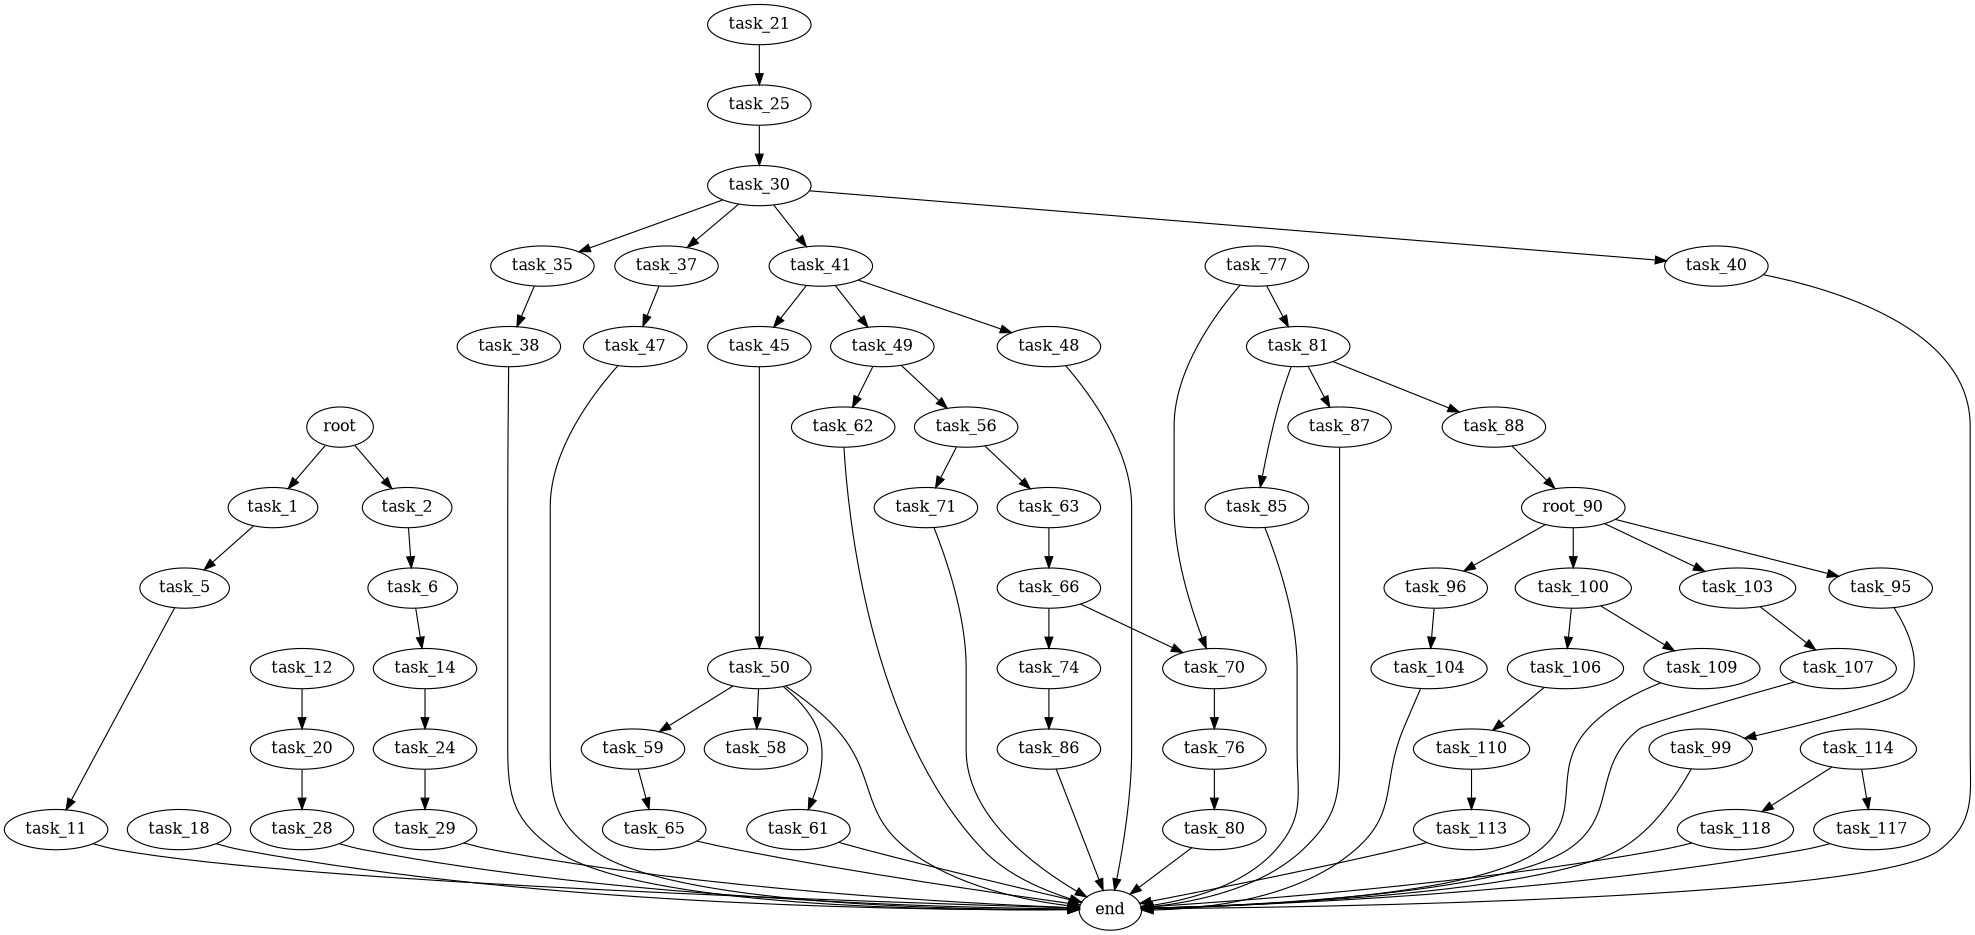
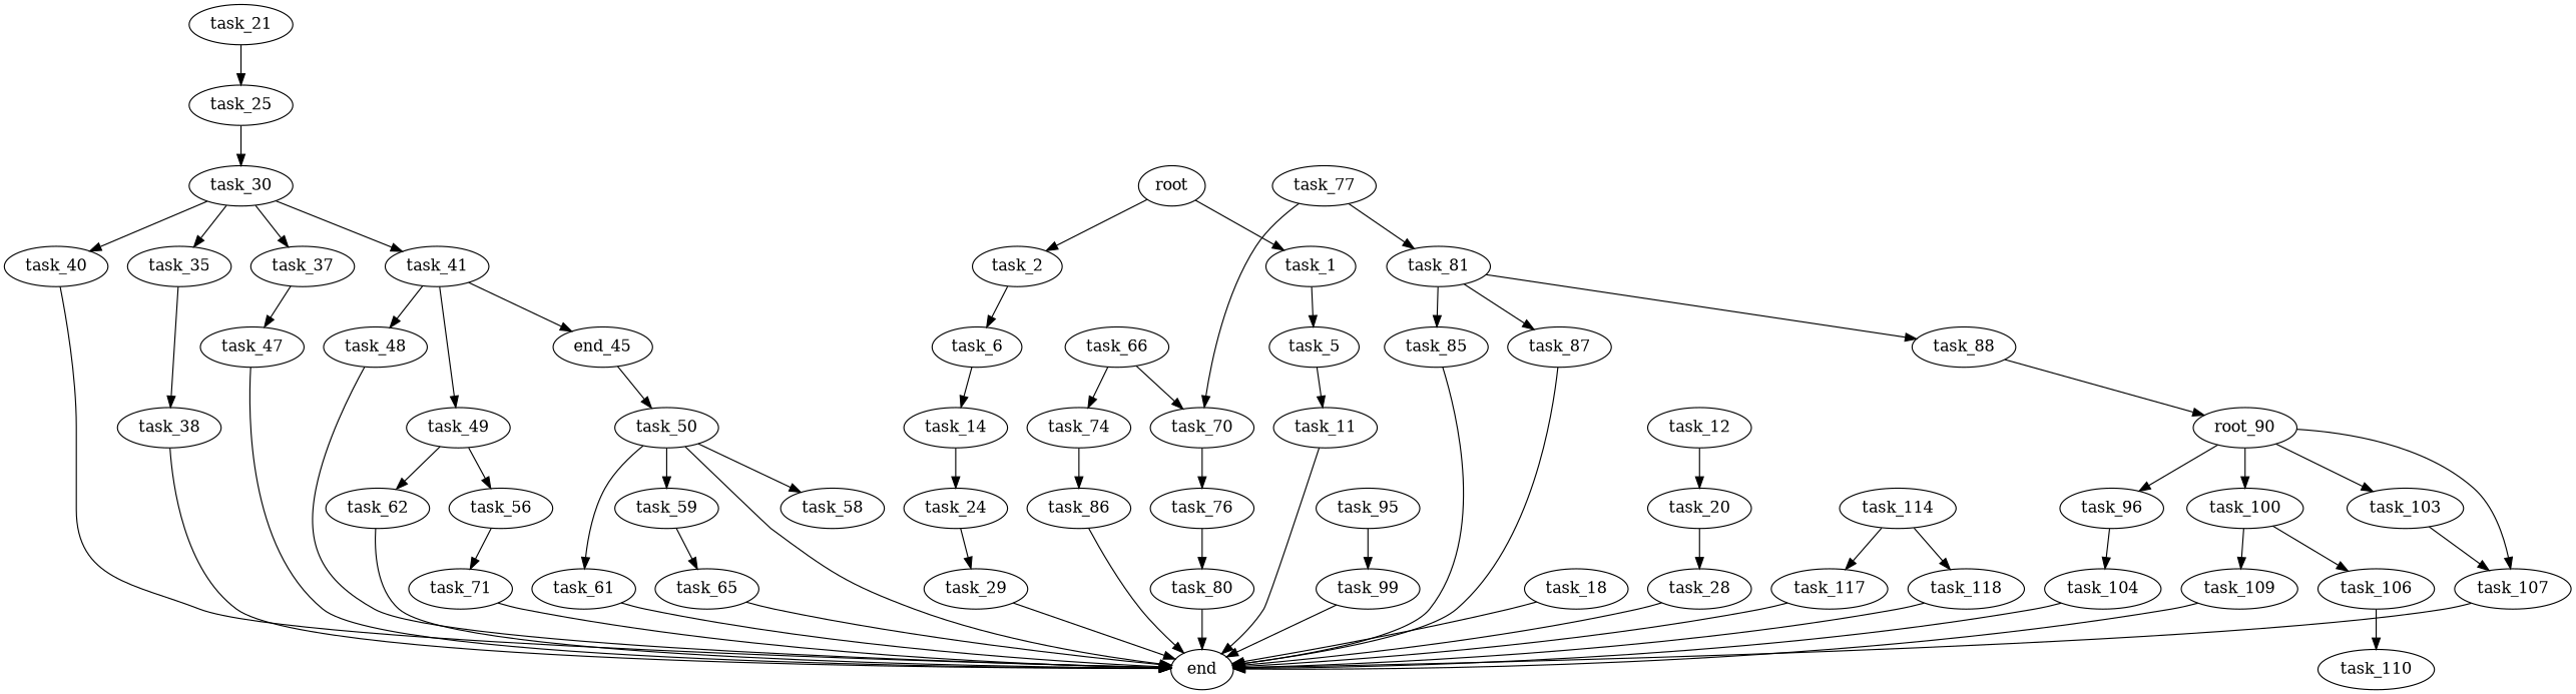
  digraph {
    root
    task_1
    task_2
    task_5
    task_6
    task_11
    task_14
    end
    task_12
    task_20
    task_18
    task_24
    task_28
    task_29
    task_21
    task_25
    task_30
    task_35
    task_37
    task_40
    task_41
    task_38
    task_47
-   task_45
+   task_45 [label=end_45]
    task_48
    task_49
    task_50
    task_56
    task_62
    task_58
    task_59
    task_61
-   task_63
    task_71
    task_65
    task_66
    task_70
    task_74
    task_76
    task_86
    task_80
    task_77
    task_81
    task_85
    task_87
    task_88
    n47 [label=root_90]
    task_95
    task_96
    task_100
    task_103
    task_99
    task_104
    task_106
    task_109
    task_107
    task_110
-   task_113
    task_114
    task_117
    task_118
    root -> task_1
    root -> task_2
    task_1 -> task_5
    task_2 -> task_6
    task_5 -> task_11
    task_6 -> task_14
    task_11 -> end
    task_14 -> task_24
    task_12 -> task_20
    task_20 -> task_28
    task_18 -> end
    task_24 -> task_29
    task_28 -> end
    task_29 -> end
    task_21 -> task_25
    task_25 -> task_30
    task_30 -> task_35
    task_30 -> task_37
    task_30 -> task_40
    task_30 -> task_41
    task_35 -> task_38
    task_37 -> task_47
    task_40 -> end
    task_41 -> task_45
    task_41 -> task_48
    task_41 -> task_49
    task_38 -> end
    task_47 -> end
    task_45 -> task_50
    task_48 -> end
    task_49 -> task_56
    task_49 -> task_62
    task_50 -> end
    task_50 -> task_58
    task_50 -> task_59
    task_50 -> task_61
-   task_56 -> task_63
    task_56 -> task_71
    task_62 -> end
    task_59 -> task_65
    task_61 -> end
-   task_63 -> task_66
    task_71 -> end
    task_65 -> end
    task_66 -> task_70
    task_66 -> task_74
    task_70 -> task_76
    task_74 -> task_86
    task_76 -> task_80
    task_86 -> end
    task_80 -> end
    task_77 -> task_70
    task_77 -> task_81
    task_81 -> task_85
    task_81 -> task_87
    task_81 -> task_88
    task_85 -> end
    task_87 -> end
    task_88 -> n47
-   n47 -> task_95
+   n47 -> task_107
    n47 -> task_96
    n47 -> task_100
    n47 -> task_103
    task_95 -> task_99
    task_96 -> task_104
    task_100 -> task_106
    task_100 -> task_109
    task_103 -> task_107
    task_99 -> end
    task_104 -> end
    task_106 -> task_110
    task_109 -> end
    task_107 -> end
-   task_110 -> task_113
-   task_113 -> end
    task_114 -> task_117
    task_114 -> task_118
    task_117 -> end
    task_118 -> end
  }
